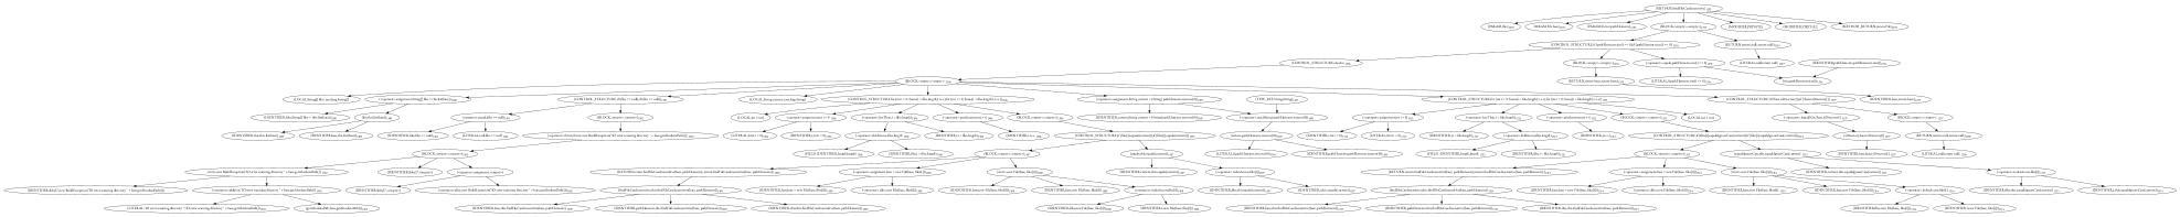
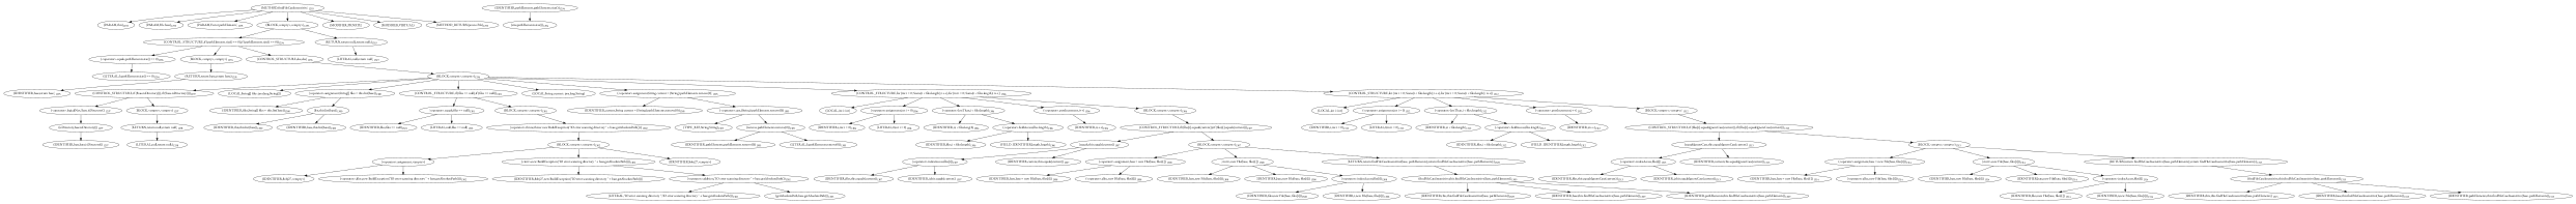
  digraph {
    fontname="EB Garamond"
    node [fontname="EB Garamond"]
    edge [fontname="EB Garamond"]
    n1 [label=<(METHOD,findFileCaseInsensitive)<SUB>1293</SUB>>]
    n2 [label=<(PARAM,this)<SUB>1293</SUB>>]
    n3 [label=<(PARAM,File base)<SUB>1293</SUB>>]
    n4 [label=<(PARAM,Vector pathElements)<SUB>1293</SUB>>]
    n5 [label=<(BLOCK,&lt;empty&gt;,&lt;empty&gt;)<SUB>1293</SUB>>]
    n6 [label=<(MODIFIER,PRIVATE)>]
    n7 [label=<(MODIFIER,VIRTUAL)>]
    n8 [label=<(METHOD_RETURN,java.io.File)<SUB>1293</SUB>>]
    n9 [label=<(CONTROL_STRUCTURE,if (pathElements.size() == 0),if (pathElements.size() == 0))<SUB>1294</SUB>>]
    n10 [label=<(RETURN,return null;,return null;)<SUB>1319</SUB>>]
    n11 [label=<(&lt;operator&gt;.equals,pathElements.size() == 0)<SUB>1296</SUB>>]
    n12 [label=<(BLOCK,&lt;empty&gt;,&lt;empty&gt;)<SUB>1294</SUB>>]
    n13 [label=<(CONTROL_STRUCTURE,else,else)<SUB>1296</SUB>>]
    n14 [label=<(LITERAL,null,return null;)<SUB>1319</SUB>>]
    n15 [label=<(size,pathElements.size())<SUB>1294</SUB>>]
    n16 [label=<(LITERAL,0,pathElements.size() == 0)<SUB>1294</SUB>>]
    n17 [label=<(RETURN,return base;,return base;)<SUB>1295</SUB>>]
    n18 [label=<(BLOCK,&lt;empty&gt;,&lt;empty&gt;)<SUB>1296</SUB>>]
    n19 [label=<(IDENTIFIER,pathElements,pathElements.size())<SUB>1294</SUB>>]
    n20 [label=<(IDENTIFIER,base,return base;)<SUB>1295</SUB>>]
    n21 [label=<(CONTROL_STRUCTURE,if (!base.isDirectory()),if (!base.isDirectory()))<SUB>1297</SUB>>]
    n22 [label=<(LOCAL,String[] files: java.lang.String[])>]
    n23 [label=<(&lt;operator&gt;.assignment,String[] files = this.list(base))<SUB>1300</SUB>>]
    n24 [label=<(CONTROL_STRUCTURE,if (files == null),if (files == null))<SUB>1301</SUB>>]
    n25 [label=<(LOCAL,String current: java.lang.String)>]
    n26 [label=<(&lt;operator&gt;.assignment,String current = (String) pathElements.remove(0))<SUB>1305</SUB>>]
    n27 [label=<(CONTROL_STRUCTURE,for (int i = 0; Some(i &lt; files.length); i++),for (int i = 0; Some(i &lt; files.length); i++))<SUB>1306</SUB>>]
    n28 [label=<(CONTROL_STRUCTURE,for (int i = 0; Some(i &lt; files.length); i++),for (int i = 0; Some(i &lt; files.length); i++))<SUB>1312</SUB>>]
    n29 [label=<(&lt;operator&gt;.logicalNot,!base.isDirectory())<SUB>1297</SUB>>]
    n30 [label=<(BLOCK,&lt;empty&gt;,&lt;empty&gt;)<SUB>1297</SUB>>]
    n31 [label=<(IDENTIFIER,files,String[] files = this.list(base))<SUB>1300</SUB>>]
    n32 [label=<(list,this.list(base))<SUB>1300</SUB>>]
    n33 [label=<(&lt;operator&gt;.equals,files == null)<SUB>1301</SUB>>]
    n34 [label=<(BLOCK,&lt;empty&gt;,&lt;empty&gt;)<SUB>1301</SUB>>]
    n35 [label=<(IDENTIFIER,current,String current = (String) pathElements.remove(0))<SUB>1305</SUB>>]
    n36 [label=<(&lt;operator&gt;.cast,(String) pathElements.remove(0))<SUB>1305</SUB>>]
    n37 [label=<(LOCAL,int i: int)>]
    n38 [label=<(&lt;operator&gt;.assignment,int i = 0)<SUB>1306</SUB>>]
    n39 [label=<(&lt;operator&gt;.lessThan,i &lt; files.length)<SUB>1306</SUB>>]
    n40 [label=<(&lt;operator&gt;.postIncrement,i++)<SUB>1306</SUB>>]
    n41 [label=<(BLOCK,&lt;empty&gt;,&lt;empty&gt;)<SUB>1306</SUB>>]
    n42 [label=<(LOCAL,int i: int)>]
    n43 [label=<(&lt;operator&gt;.assignment,int i = 0)<SUB>1312</SUB>>]
    n44 [label=<(&lt;operator&gt;.lessThan,i &lt; files.length)<SUB>1312</SUB>>]
    n45 [label=<(&lt;operator&gt;.postIncrement,i++)<SUB>1312</SUB>>]
    n46 [label=<(BLOCK,&lt;empty&gt;,&lt;empty&gt;)<SUB>1312</SUB>>]
    n47 [label=<(isDirectory,base.isDirectory())<SUB>1297</SUB>>]
    n48 [label=<(RETURN,return null;,return null;)<SUB>1298</SUB>>]
    n49 [label=<(IDENTIFIER,base,base.isDirectory())<SUB>1297</SUB>>]
    n50 [label=<(LITERAL,null,return null;)<SUB>1298</SUB>>]
    n51 [label=<(IDENTIFIER,this,this.list(base))<SUB>1300</SUB>>]
    n52 [label=<(IDENTIFIER,base,this.list(base))<SUB>1300</SUB>>]
    n53 [label=<(IDENTIFIER,files,files == null)<SUB>1301</SUB>>]
    n54 [label=<(LITERAL,null,files == null)<SUB>1301</SUB>>]
    n55 [label=<(&lt;operator&gt;.throw,throw new BuildException(&quot;IO error scanning directory &quot; + base.getAbsolutePath());)<SUB>1302</SUB>>]
    n56 [label=<(BLOCK,&lt;empty&gt;,&lt;empty&gt;)<SUB>1302</SUB>>]
    n57 [label=<(&lt;operator&gt;.assignment,&lt;empty&gt;)>]
    n58 [label=<(&lt;init&gt;,new BuildException(&quot;IO error scanning directory &quot; + base.getAbsolutePath()))<SUB>1302</SUB>>]
    n59 [label=<(IDENTIFIER,$obj27,&lt;empty&gt;)>]
    n60 [label=<(IDENTIFIER,$obj27,&lt;empty&gt;)>]
    n61 [label=<(&lt;operator&gt;.alloc,new BuildException(&quot;IO error scanning directory &quot; + base.getAbsolutePath()))<SUB>1302</SUB>>]
    n62 [label=<(IDENTIFIER,$obj27,new BuildException(&quot;IO error scanning directory &quot; + base.getAbsolutePath()))>]
    n63 [label=<(&lt;operator&gt;.addition,&quot;IO error scanning directory &quot; + base.getAbsolutePath())<SUB>1302</SUB>>]
    n64 [label=<(LITERAL,&quot;IO error scanning directory &quot;,&quot;IO error scanning directory &quot; + base.getAbsolutePath())<SUB>1302</SUB>>]
    n65 [label=<(getAbsolutePath,base.getAbsolutePath())<SUB>1303</SUB>>]
    n66 [label=<(TYPE_REF,String,String)<SUB>1305</SUB>>]
    n67 [label=<(remove,pathElements.remove(0))<SUB>1305</SUB>>]
    n68 [label=<(IDENTIFIER,pathElements,pathElements.remove(0))<SUB>1305</SUB>>]
    n69 [label=<(LITERAL,0,pathElements.remove(0))<SUB>1305</SUB>>]
    n70 [label=<(IDENTIFIER,i,int i = 0)<SUB>1306</SUB>>]
    n71 [label=<(LITERAL,0,int i = 0)<SUB>1306</SUB>>]
    n72 [label=<(IDENTIFIER,i,i &lt; files.length)<SUB>1306</SUB>>]
    n73 [label=<(&lt;operator&gt;.fieldAccess,files.length)<SUB>1306</SUB>>]
    n74 [label=<(IDENTIFIER,i,i++)<SUB>1306</SUB>>]
    n75 [label=<(CONTROL_STRUCTURE,if (files[i].equals(current)),if (files[i].equals(current)))<SUB>1307</SUB>>]
    n76 [label=<(IDENTIFIER,files,i &lt; files.length)<SUB>1306</SUB>>]
    n77 [label=<(FIELD_IDENTIFIER,length,length)<SUB>1306</SUB>>]
    n78 [label=<(equals,this.equals(current))<SUB>1307</SUB>>]
    n79 [label=<(BLOCK,&lt;empty&gt;,&lt;empty&gt;)<SUB>1307</SUB>>]
    n80 [label=<(&lt;operator&gt;.indexAccess,files[i])<SUB>1307</SUB>>]
    n81 [label=<(IDENTIFIER,current,this.equals(current))<SUB>1307</SUB>>]
    n82 [label=<(&lt;operator&gt;.assignment,base = new File(base, files[i]))<SUB>1308</SUB>>]
    n83 [label=<(&lt;init&gt;,new File(base, files[i]))<SUB>1308</SUB>>]
    n84 [label=<(RETURN,return findFileCaseInsensitive(base, pathElements);,return findFileCaseInsensitive(base, pathElements);)<SUB>1309</SUB>>]
    n85 [label=<(IDENTIFIER,files,this.equals(current))<SUB>1307</SUB>>]
    n86 [label=<(IDENTIFIER,i,this.equals(current))<SUB>1307</SUB>>]
    n87 [label=<(IDENTIFIER,base,base = new File(base, files[i]))<SUB>1308</SUB>>]
    n88 [label=<(&lt;operator&gt;.alloc,new File(base, files[i]))<SUB>1308</SUB>>]
    n89 [label=<(IDENTIFIER,base,new File(base, files[i]))<SUB>1308</SUB>>]
    n90 [label=<(IDENTIFIER,base,new File(base, files[i]))<SUB>1308</SUB>>]
    n91 [label=<(&lt;operator&gt;.indexAccess,files[i])<SUB>1308</SUB>>]
    n92 [label=<(findFileCaseInsensitive,this.findFileCaseInsensitive(base, pathElements))<SUB>1309</SUB>>]
    n93 [label=<(IDENTIFIER,files,new File(base, files[i]))<SUB>1308</SUB>>]
    n94 [label=<(IDENTIFIER,i,new File(base, files[i]))<SUB>1308</SUB>>]
    n95 [label=<(IDENTIFIER,this,this.findFileCaseInsensitive(base, pathElements))<SUB>1309</SUB>>]
    n96 [label=<(IDENTIFIER,base,this.findFileCaseInsensitive(base, pathElements))<SUB>1309</SUB>>]
    n97 [label=<(IDENTIFIER,pathElements,this.findFileCaseInsensitive(base, pathElements))<SUB>1309</SUB>>]
    n98 [label=<(IDENTIFIER,i,int i = 0)<SUB>1312</SUB>>]
    n99 [label=<(LITERAL,0,int i = 0)<SUB>1312</SUB>>]
    n100 [label=<(IDENTIFIER,i,i &lt; files.length)<SUB>1312</SUB>>]
    n101 [label=<(&lt;operator&gt;.fieldAccess,files.length)<SUB>1312</SUB>>]
    n102 [label=<(IDENTIFIER,i,i++)<SUB>1312</SUB>>]
    n103 [label=<(CONTROL_STRUCTURE,if (files[i].equalsIgnoreCase(current)),if (files[i].equalsIgnoreCase(current)))<SUB>1313</SUB>>]
    n104 [label=<(IDENTIFIER,files,i &lt; files.length)<SUB>1312</SUB>>]
    n105 [label=<(FIELD_IDENTIFIER,length,length)<SUB>1312</SUB>>]
    n106 [label=<(equalsIgnoreCase,this.equalsIgnoreCase(current))<SUB>1313</SUB>>]
    n107 [label=<(BLOCK,&lt;empty&gt;,&lt;empty&gt;)<SUB>1313</SUB>>]
    n108 [label=<(&lt;operator&gt;.indexAccess,files[i])<SUB>1313</SUB>>]
    n109 [label=<(IDENTIFIER,current,this.equalsIgnoreCase(current))<SUB>1313</SUB>>]
    n110 [label=<(&lt;operator&gt;.assignment,base = new File(base, files[i]))<SUB>1314</SUB>>]
    n111 [label=<(&lt;init&gt;,new File(base, files[i]))<SUB>1314</SUB>>]
    n112 [label=<(RETURN,return findFileCaseInsensitive(base, pathElements);,return findFileCaseInsensitive(base, pathElements);)<SUB>1315</SUB>>]
    n113 [label=<(IDENTIFIER,files,this.equalsIgnoreCase(current))<SUB>1313</SUB>>]
    n114 [label=<(IDENTIFIER,i,this.equalsIgnoreCase(current))<SUB>1313</SUB>>]
    n115 [label=<(IDENTIFIER,base,base = new File(base, files[i]))<SUB>1314</SUB>>]
    n116 [label=<(&lt;operator&gt;.alloc,new File(base, files[i]))<SUB>1314</SUB>>]
    n117 [label=<(IDENTIFIER,base,new File(base, files[i]))<SUB>1314</SUB>>]
    n118 [label=<(IDENTIFIER,base,new File(base, files[i]))<SUB>1314</SUB>>]
    n119 [label=<(&lt;operator&gt;.indexAccess,files[i])<SUB>1314</SUB>>]
    n120 [label=<(findFileCaseInsensitive,this.findFileCaseInsensitive(base, pathElements))<SUB>1315</SUB>>]
    n121 [label=<(IDENTIFIER,files,new File(base, files[i]))<SUB>1314</SUB>>]
    n122 [label=<(IDENTIFIER,i,new File(base, files[i]))<SUB>1314</SUB>>]
    n123 [label=<(IDENTIFIER,this,this.findFileCaseInsensitive(base, pathElements))<SUB>1315</SUB>>]
    n124 [label=<(IDENTIFIER,base,this.findFileCaseInsensitive(base, pathElements))<SUB>1315</SUB>>]
    n125 [label=<(IDENTIFIER,pathElements,this.findFileCaseInsensitive(base, pathElements))<SUB>1315</SUB>>]
    n1 -> n2
    n1 -> n3
    n1 -> n4
    n1 -> n5
    n1 -> n6
    n1 -> n7
    n1 -> n8
    n5 -> n9
    n5 -> n10
    n9 -> n11
    n9 -> n12
    n9 -> n13
    n10 -> n14
-   n11 -> n15
    n11 -> n16
    n12 -> n17
    n13 -> n18
    n17 -> n20
    n18 -> n21
    n18 -> n22
    n18 -> n23
    n18 -> n24
    n18 -> n25
    n18 -> n26
    n18 -> n27
    n18 -> n28
    n19 -> n15
    n21 -> n29
    n21 -> n30
    n23 -> n31
    n23 -> n32
    n24 -> n33
    n24 -> n34
    n26 -> n35
    n26 -> n36
    n27 -> n37
    n27 -> n38
    n27 -> n39
    n27 -> n40
    n27 -> n41
    n28 -> n42
    n28 -> n43
    n28 -> n44
    n28 -> n45
    n28 -> n46
    n29 -> n47
    n30 -> n48
    n32 -> n51
    n32 -> n52
    n33 -> n53
    n33 -> n54
    n34 -> n55
-   n66 -> n36
+   n36 -> n66
    n36 -> n67
    n38 -> n70
    n38 -> n71
    n39 -> n72
    n39 -> n73
    n40 -> n74
    n41 -> n75
    n43 -> n98
    n43 -> n99
    n44 -> n100
    n44 -> n101
    n45 -> n102
    n46 -> n103
    n47 -> n49
    n48 -> n50
    n55 -> n56
    n56 -> n57
    n56 -> n58
    n56 -> n59
    n57 -> n60
    n57 -> n61
    n58 -> n62
    n58 -> n63
    n63 -> n64
    n63 -> n65
    n67 -> n68
    n67 -> n69
    n73 -> n76
    n73 -> n77
    n75 -> n78
    n75 -> n79
    n78 -> n80
    n78 -> n81
    n79 -> n82
    n79 -> n83
    n79 -> n84
    n80 -> n85
    n80 -> n86
    n82 -> n87
    n82 -> n88
    n83 -> n89
    n83 -> n90
    n83 -> n91
    n84 -> n92
    n91 -> n93
    n91 -> n94
    n92 -> n95
    n92 -> n96
    n92 -> n97
    n101 -> n104
    n101 -> n105
    n103 -> n106
    n103 -> n107
    n106 -> n108
    n106 -> n109
    n107 -> n110
    n107 -> n111
    n107 -> n112
    n108 -> n113
    n108 -> n114
    n110 -> n115
    n110 -> n116
    n111 -> n117
    n111 -> n118
    n111 -> n119
    n112 -> n120
    n119 -> n121
    n119 -> n122
    n120 -> n123
    n120 -> n124
    n120 -> n125
  }
